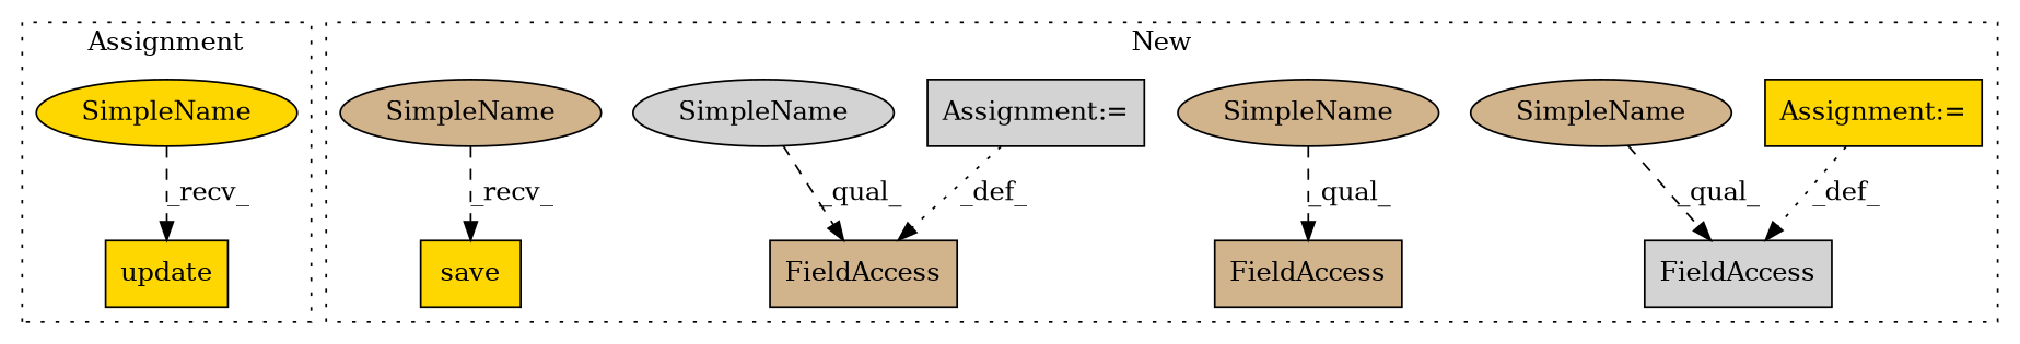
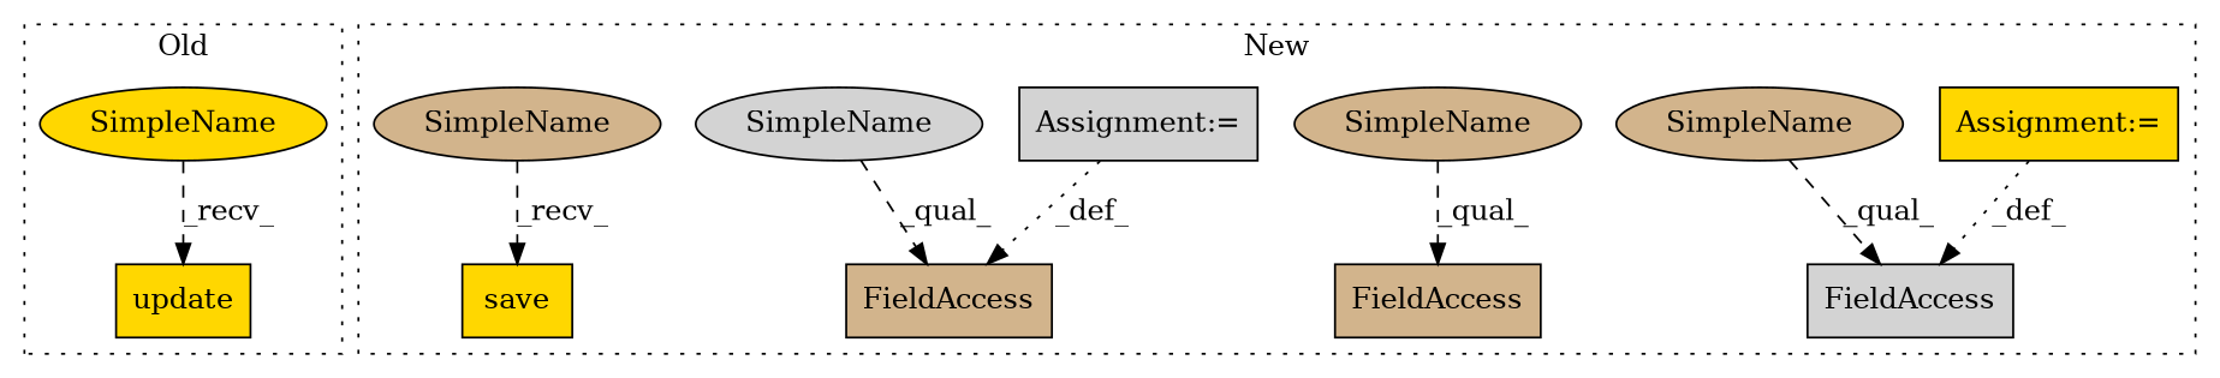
  digraph {
    node [a=42 l=3 s=9041 shape=box style=filled fillcolor=tan]
    edge [style=dashed]
    n1 [a=32 l="7,1" label=update s="8419,8480" fillcolor=gold]
    n2 [l=8 label=SimpleName s=8410 shape=ellipse fillcolor=gold]
    n3 [a=32 l=6 label=save s=9088 fillcolor=gold]
    n4 [a=22 l=11 label=FieldAccess fillcolor=lightgrey]
    n5 [a=7 l=1 label="Assignment:=" s=9052 fillcolor=gold]
    n6 [a=22 l=11 label=FieldAccess s=9252]
    n7 [a=22 l=10 label=FieldAccess s=8996]
    n8 [a=7 l=1 label="Assignment:=" s=9006 fillcolor=lightgrey]
    n9 [label=SimpleName s=9252 shape=ellipse]
    n10 [label=SimpleName shape=ellipse]
    n11 [label=SimpleName s=9084 shape=ellipse]
    n12 [label=SimpleName s=8996 shape=ellipse fillcolor=lightgrey]
    subgraph cluster_1 {
-     label=Assignment
+     label=Old
      style=dotted
      n1
      n2
    }
    subgraph cluster_2 {
      label=New
      style=dotted
      n3
      n4
      n5
      n6
      n7
      n8
      n9
      n10
      n11
      n12
    }
    n2 -> n1 [label=_recv_]
    n5 -> n4 [label=_def_ style=dotted]
    n8 -> n7 [label=_def_ style=dotted]
    n9 -> n6 [label=_qual_]
    n10 -> n4 [label=_qual_]
    n11 -> n3 [label=_recv_]
    n12 -> n7 [label=_qual_]
  }
